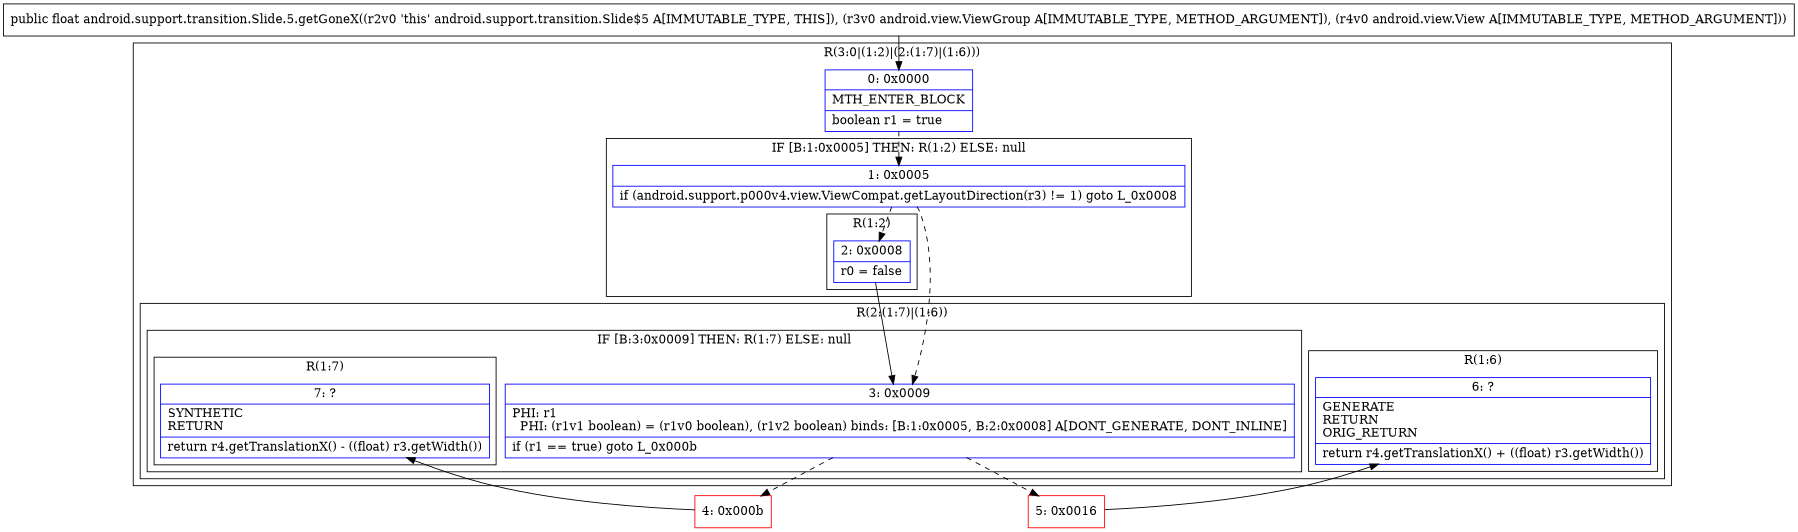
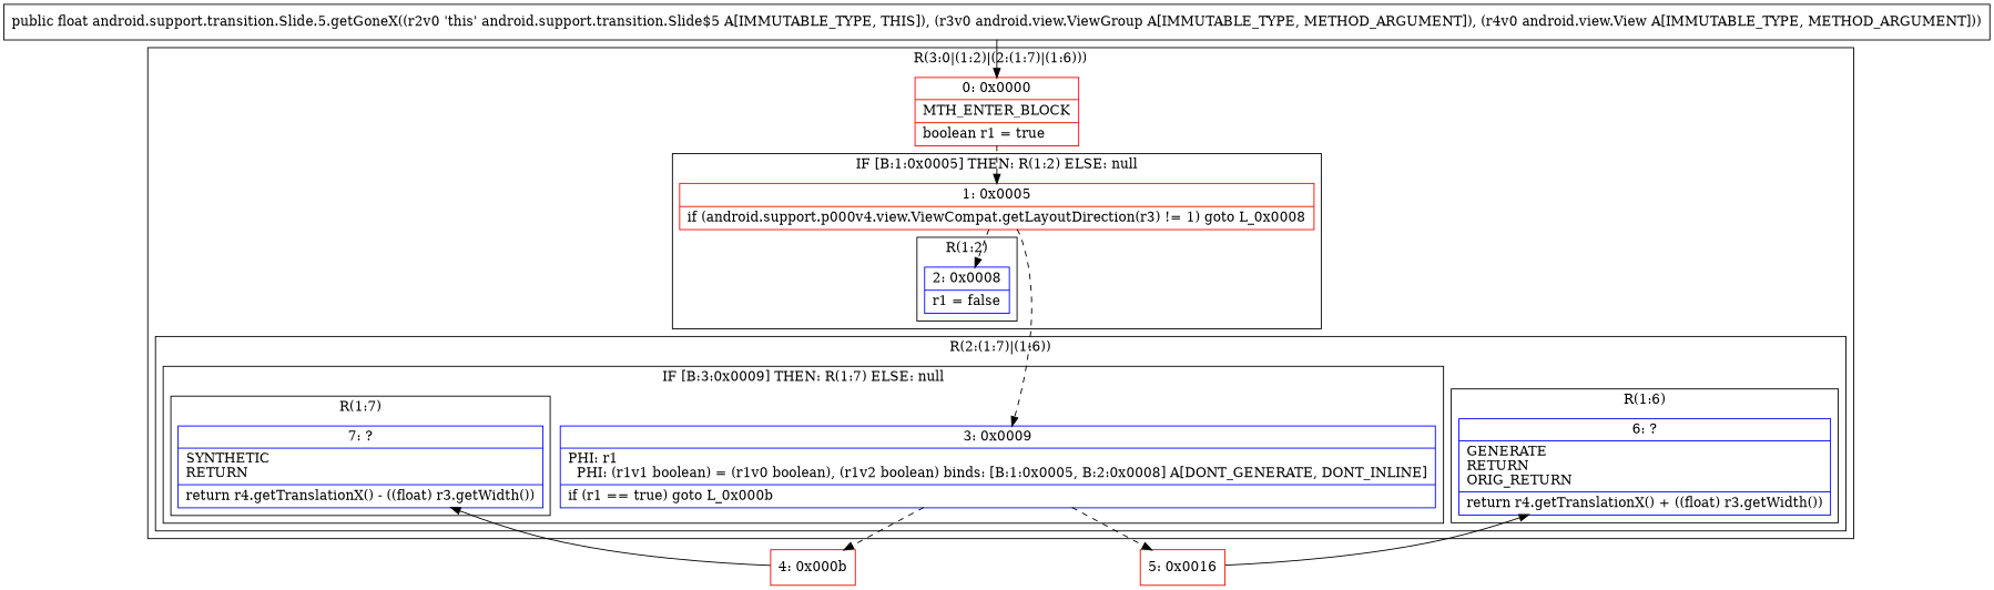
  digraph {
    node [color=blue shape=record]
    edge [style=dashed]
-   n1 [label="{2\:\ 0x0008|r0 = false\l}"]
-   n2 [label="{1\:\ 0x0005|if (android.support.p000v4.view.ViewCompat.getLayoutDirection(r3) != 1) goto L_0x0008\l}"]
+   n1 [label="{2\:\ 0x0008|r1 = false\l}"]
+   n2 [color=red label="{1\:\ 0x0005|if (android.support.p000v4.view.ViewCompat.getLayoutDirection(r3) != 1) goto L_0x0008\l}"]
    n3 [label="{7\:\ ?|SYNTHETIC\lRETURN\l|return r4.getTranslationX() \- ((float) r3.getWidth())\l}"]
    n4 [label="{3\:\ 0x0009|PHI: r1 \l  PHI: (r1v1 boolean) = (r1v0 boolean), (r1v2 boolean) binds: [B:1:0x0005, B:2:0x0008] A[DONT_GENERATE, DONT_INLINE]\l|if (r1 == true) goto L_0x000b\l}"]
    n5 [label="{6\:\ ?|GENERATE\lRETURN\lORIG_RETURN\l|return r4.getTranslationX() + ((float) r3.getWidth())\l}"]
-   n6 [label="{0\:\ 0x0000|MTH_ENTER_BLOCK\l|boolean r1 = true\l}"]
+   n6 [color=red label="{0\:\ 0x0000|MTH_ENTER_BLOCK\l|boolean r1 = true\l}"]
    n7 [color=red label="{4\:\ 0x000b}"]
    n8 [color=red label="{5\:\ 0x0016}"]
    n9 [label="{public float android.support.transition.Slide.5.getGoneX((r2v0 'this' android.support.transition.Slide$5 A[IMMUTABLE_TYPE, THIS]), (r3v0 android.view.ViewGroup A[IMMUTABLE_TYPE, METHOD_ARGUMENT]), (r4v0 android.view.View A[IMMUTABLE_TYPE, METHOD_ARGUMENT])) }" color=""]
    subgraph cluster_1 {
      label="R(3:0|(1:2)|(2:(1:7)|(1:6)))"
      n6
      subgraph cluster_2 {
        label="IF [B:1:0x0005] THEN: R(1:2) ELSE: null"
        n2
        subgraph cluster_3 {
          label="R(1:2)"
          n1
        }
      }
      subgraph cluster_4 {
        label="R(2:(1:7)|(1:6))"
        subgraph cluster_5 {
          label="IF [B:3:0x0009] THEN: R(1:7) ELSE: null"
          n4
          subgraph cluster_6 {
            label="R(1:7)"
            n3
          }
        }
        subgraph cluster_7 {
          label="R(1:6)"
          n5
        }
      }
    }
-   n1 -> n4 [style=""]
    n2 -> n1
    n2 -> n4
    n4 -> n7
    n4 -> n8
    n6 -> n2
    n7 -> n3 [style=""]
    n8 -> n5 [style=""]
    n9 -> n6 [style=""]
  }
